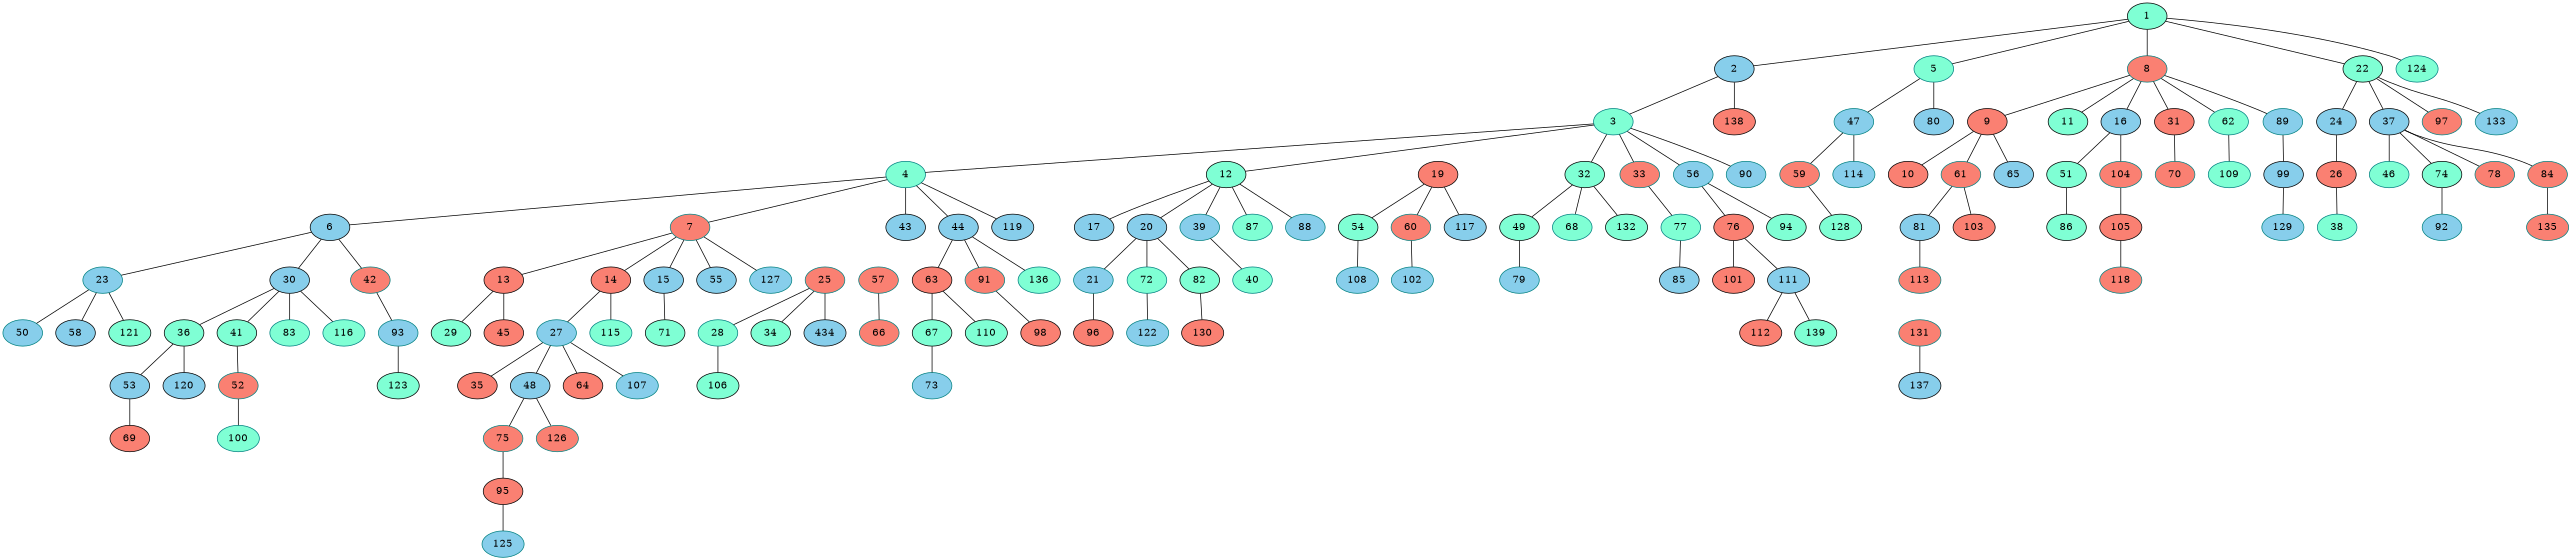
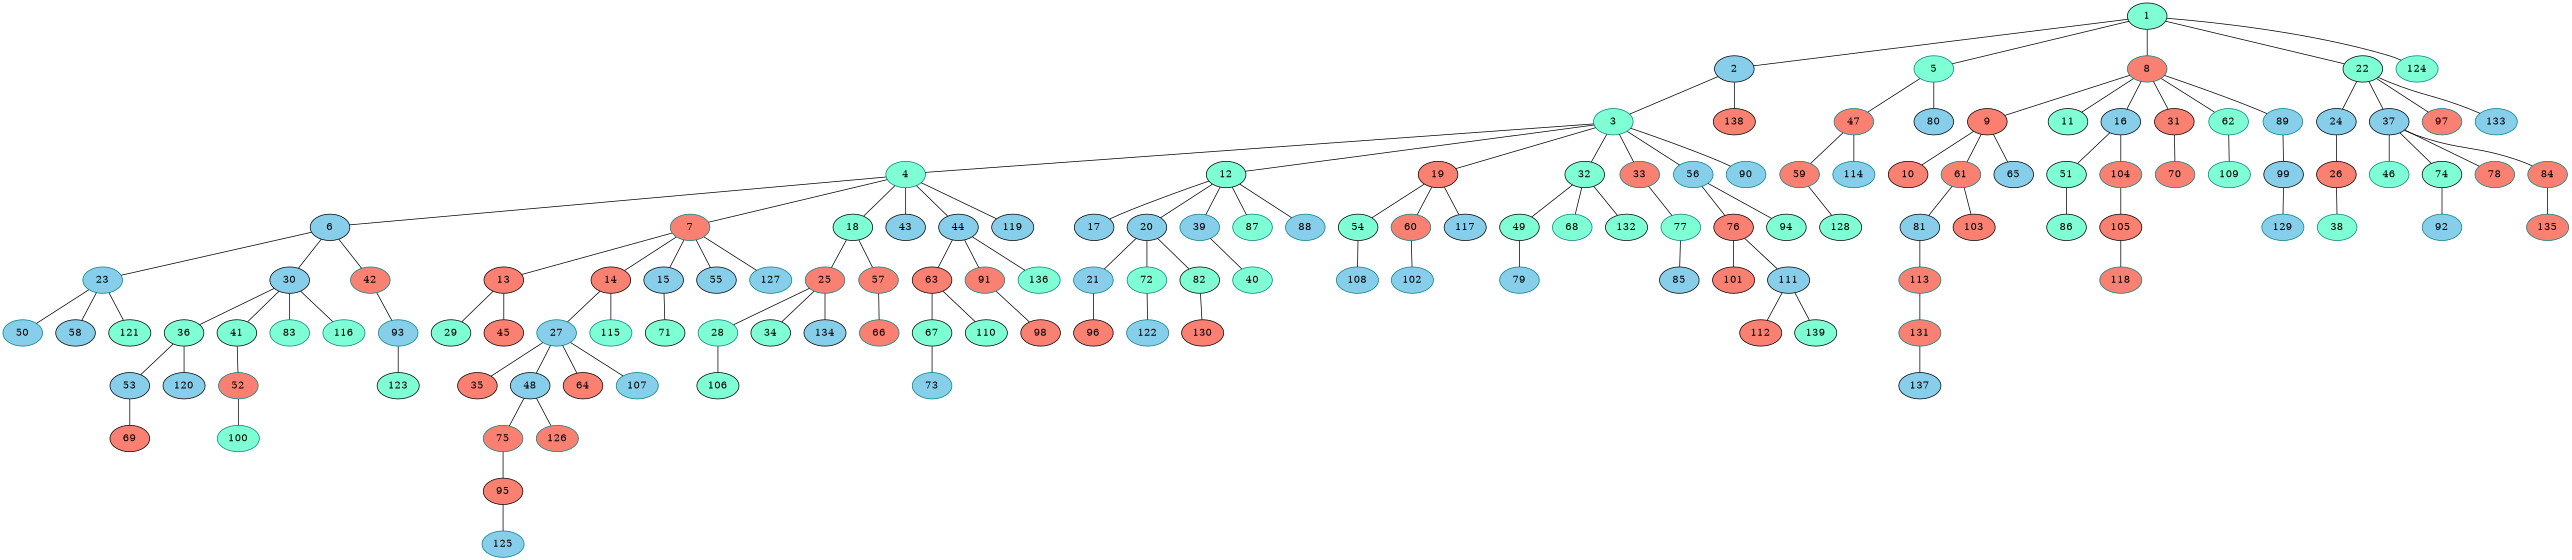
  graph {
    node [color=black fillcolor=skyblue style=filled]
    1 [fillcolor=aquamarine]
    2
    5 [color=teal fillcolor=aquamarine]
    8 [color=teal fillcolor=salmon]
    22 [fillcolor=aquamarine]
    124 [color=teal fillcolor=aquamarine]
    3 [color=teal fillcolor=aquamarine]
    138 [fillcolor=salmon]
-   47 [color=teal]
+   47 [color=teal fillcolor=salmon]
    80
    9 [fillcolor=salmon]
    11 [fillcolor=aquamarine]
    16
    31 [fillcolor=salmon]
    62 [color=teal fillcolor=aquamarine]
    89 [color=teal]
    24
    37
    97 [color=teal fillcolor=salmon]
    133 [color=teal]
    4 [color=teal fillcolor=aquamarine]
    12 [fillcolor=aquamarine]
    19 [fillcolor=salmon]
    32 [fillcolor=aquamarine]
    33 [color=teal fillcolor=salmon]
    56 [color=teal]
    90 [color=teal]
    6
    7 [color=teal fillcolor=salmon]
+   18 [fillcolor=aquamarine]
    43
    44
    119
    17
    20
    39 [color=teal]
    87 [color=teal fillcolor=aquamarine]
    88 [color=teal]
    54 [fillcolor=aquamarine]
    60 [color=teal fillcolor=salmon]
    117
    49 [fillcolor=aquamarine]
    68 [color=teal fillcolor=aquamarine]
    132 [fillcolor=aquamarine]
    77 [color=teal fillcolor=aquamarine]
    76 [fillcolor=salmon]
    94 [fillcolor=aquamarine]
    23 [color=teal]
    30
    42 [color=teal fillcolor=salmon]
    13 [fillcolor=salmon]
    14 [fillcolor=salmon]
    15
    55
    127 [color=teal]
    25 [color=teal fillcolor=salmon]
    57 [color=teal fillcolor=salmon]
    63 [fillcolor=salmon]
    91 [color=teal fillcolor=salmon]
    136 [color=teal fillcolor=aquamarine]
    59 [color=teal fillcolor=salmon]
    114 [color=teal]
    50 [color=teal]
    58
    121 [fillcolor=aquamarine]
    36 [fillcolor=aquamarine]
    41 [fillcolor=aquamarine]
    83 [color=teal fillcolor=aquamarine]
    116 [color=teal fillcolor=aquamarine]
    93 [color=teal]
    29 [fillcolor=aquamarine]
    45 [fillcolor=salmon]
    27 [color=teal]
    115 [color=teal fillcolor=aquamarine]
    71 [fillcolor=aquamarine]
    10 [fillcolor=salmon]
    61 [color=teal fillcolor=salmon]
    65
    51 [fillcolor=aquamarine]
    104 [color=teal fillcolor=salmon]
    70 [color=teal fillcolor=salmon]
    109 [color=teal fillcolor=aquamarine]
    99
    81
    103 [fillcolor=salmon]
    21 [color=teal]
    72 [color=teal fillcolor=aquamarine]
    82 [fillcolor=aquamarine]
    40 [color=teal fillcolor=aquamarine]
    35 [fillcolor=salmon]
    48
    64 [fillcolor=salmon]
    107 [color=teal]
    86 [fillcolor=aquamarine]
    105 [fillcolor=salmon]
    28 [color=teal fillcolor=aquamarine]
    34 [fillcolor=aquamarine]
-   134 [label=434]
+   134
    66 [color=teal fillcolor=salmon]
    108 [color=teal]
    102 [color=teal]
    96 [fillcolor=salmon]
    122 [color=teal]
    130 [fillcolor=salmon]
    26 [fillcolor=salmon]
    46 [color=teal fillcolor=aquamarine]
    74 [fillcolor=aquamarine]
    78 [color=teal fillcolor=salmon]
    84 [color=teal fillcolor=salmon]
    38 [color=teal fillcolor=aquamarine]
    106 [fillcolor=aquamarine]
    75 [color=teal fillcolor=salmon]
    126 [color=teal fillcolor=salmon]
    53
    120
    52 [color=teal fillcolor=salmon]
    79 [color=teal]
    85
    69 [fillcolor=salmon]
    92 [color=teal]
    135 [color=teal fillcolor=salmon]
    100 [color=teal fillcolor=aquamarine]
    123 [fillcolor=aquamarine]
    67 [fillcolor=aquamarine]
    110 [fillcolor=aquamarine]
    98 [fillcolor=salmon]
    128 [fillcolor=aquamarine]
    95 [fillcolor=salmon]
    101 [fillcolor=salmon]
    111
    113 [color=teal fillcolor=salmon]
    73 [color=teal]
    125 [color=teal]
    112 [fillcolor=salmon]
    139 [fillcolor=aquamarine]
    131 [color=teal fillcolor=salmon]
    129 [color=teal]
    118 [color=teal fillcolor=salmon]
    137
    1 -- 2
    1 -- 5
    1 -- 8
    1 -- 22
    1 -- 124
    2 -- 3
    2 -- 138
    5 -- 47
    5 -- 80
    8 -- 9
    8 -- 11
    8 -- 16
    8 -- 31
    8 -- 62
    8 -- 89
    22 -- 24
    22 -- 37
    22 -- 97
    22 -- 133
    3 -- 4
    3 -- 12
+   3 -- 19
    3 -- 32
    3 -- 33
    3 -- 56
    3 -- 90
    47 -- 59
    47 -- 114
    9 -- 10
    9 -- 61
    9 -- 65
    16 -- 51
    16 -- 104
    31 -- 70
    62 -- 109
    89 -- 99
    24 -- 26
    37 -- 46
    37 -- 74
    37 -- 78
    37 -- 84
    4 -- 6
    4 -- 7
+   4 -- 18
    4 -- 43
    4 -- 44
    4 -- 119
    12 -- 17
    12 -- 20
    12 -- 39
    12 -- 87
    12 -- 88
    19 -- 54
    19 -- 60
    19 -- 117
    32 -- 49
    32 -- 68
    32 -- 132
    33 -- 77
    56 -- 76
    56 -- 94
    6 -- 23
    6 -- 30
    6 -- 42
    7 -- 13
    7 -- 14
    7 -- 15
    7 -- 55
    7 -- 127
+   18 -- 25
+   18 -- 57
    44 -- 63
    44 -- 91
    44 -- 136
    20 -- 21
    20 -- 72
    20 -- 82
    39 -- 40
    54 -- 108
    60 -- 102
    49 -- 79
    77 -- 85
    76 -- 101
    76 -- 111
    23 -- 50
    23 -- 58
    23 -- 121
    30 -- 36
    30 -- 41
    30 -- 83
    30 -- 116
    42 -- 93
    13 -- 29
    13 -- 45
    14 -- 27
    14 -- 115
    15 -- 71
    25 -- 28
    25 -- 34
    25 -- 134
    57 -- 66
    63 -- 67
    63 -- 110
    91 -- 98
    59 -- 128
    36 -- 53
    36 -- 120
    41 -- 52
    93 -- 123
    27 -- 35
    27 -- 48
    27 -- 64
    27 -- 107
    61 -- 81
    61 -- 103
    51 -- 86
    104 -- 105
    99 -- 129
    81 -- 113
    21 -- 96
    72 -- 122
    82 -- 130
    48 -- 75
    48 -- 126
    105 -- 118
    28 -- 106
    26 -- 38
    74 -- 92
    84 -- 135
    75 -- 95
    53 -- 69
    52 -- 100
    67 -- 73
    95 -- 125
    111 -- 112
    111 -- 139
+   113 -- 131
    131 -- 137
  }
